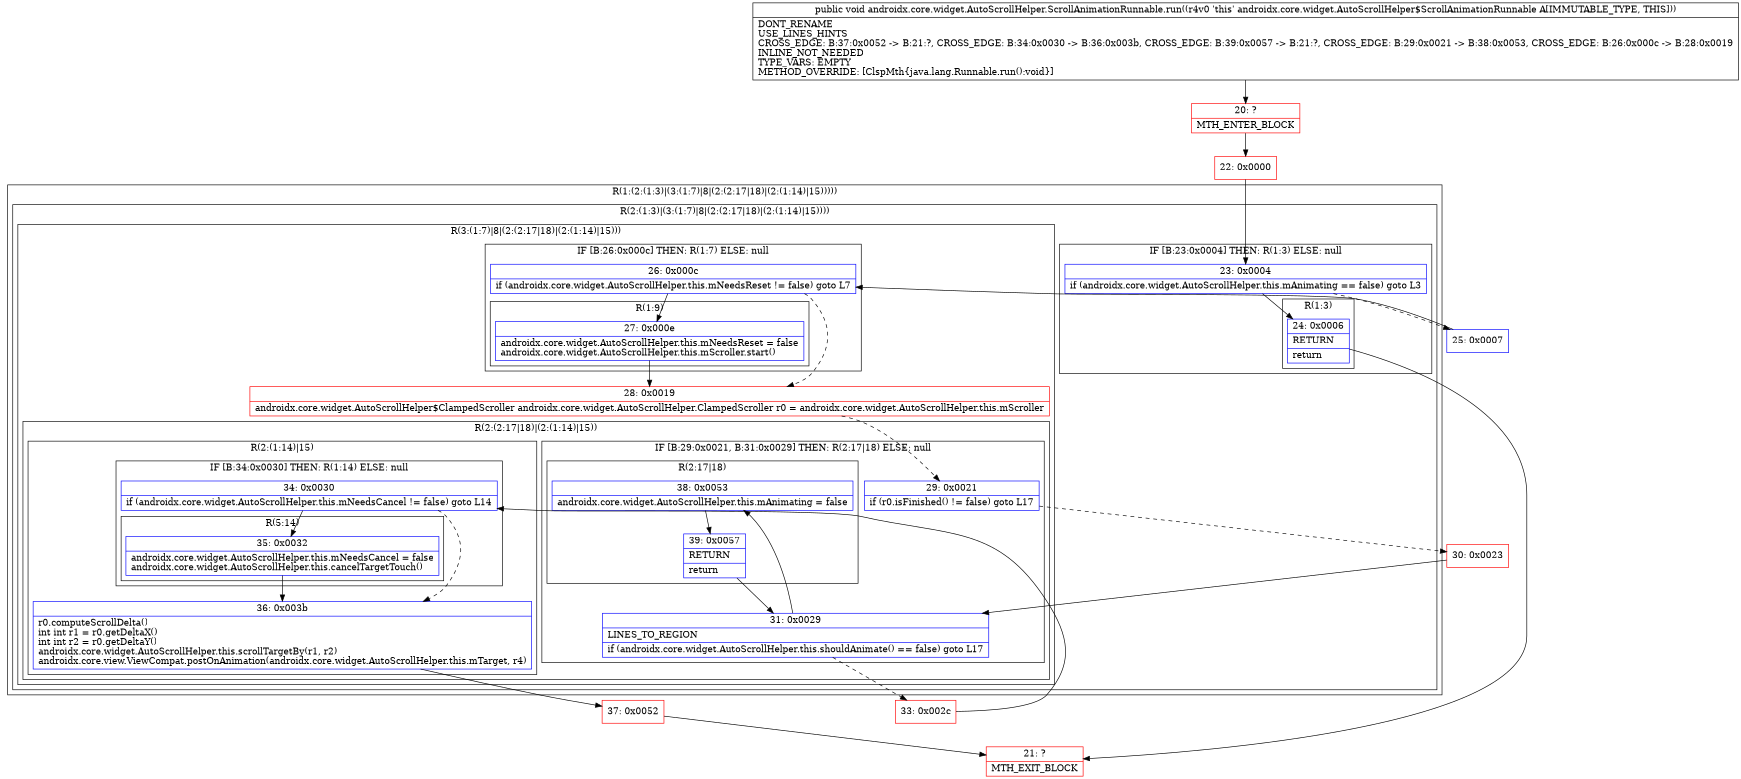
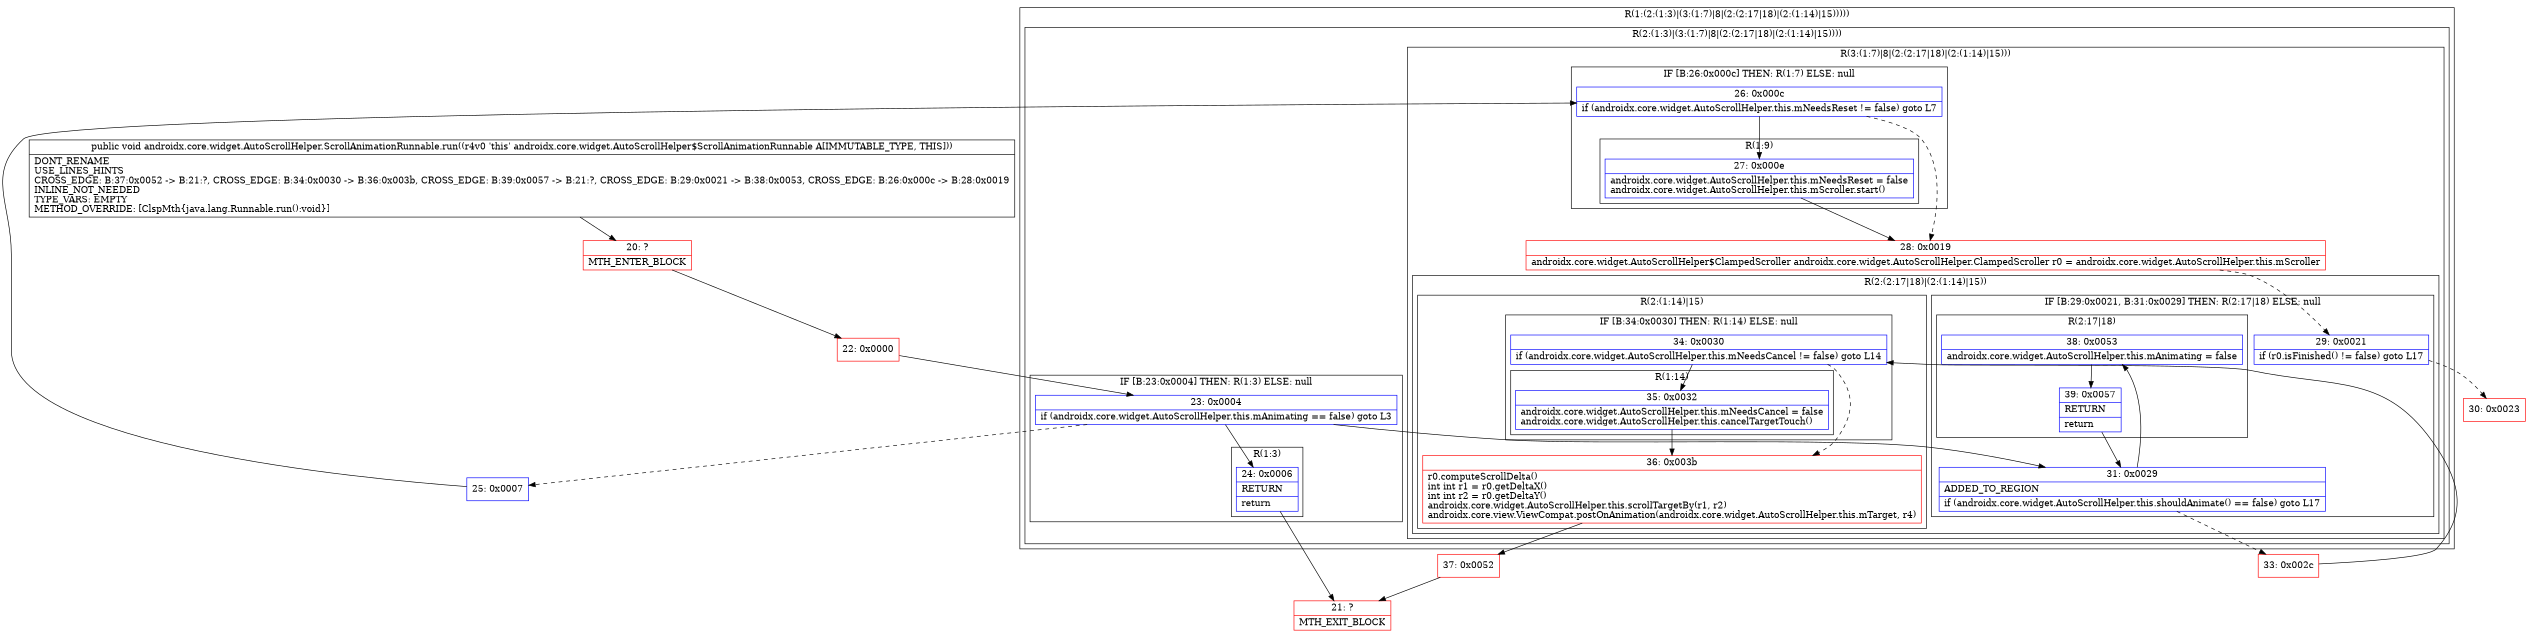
  digraph {
    node [color=blue shape=record]
    n1 [label="{24\:\ 0x0006|RETURN\l|return\l}"]
    n2 [label="{23\:\ 0x0004|if (androidx.core.widget.AutoScrollHelper.this.mAnimating == false) goto L3\l}"]
    n3 [label="{27\:\ 0x000e|androidx.core.widget.AutoScrollHelper.this.mNeedsReset = false\landroidx.core.widget.AutoScrollHelper.this.mScroller.start()\l}"]
    n4 [label="{26\:\ 0x000c|if (androidx.core.widget.AutoScrollHelper.this.mNeedsReset != false) goto L7\l}"]
    n5 [label="{38\:\ 0x0053|androidx.core.widget.AutoScrollHelper.this.mAnimating = false\l}"]
    n6 [label="{39\:\ 0x0057|RETURN\l|return\l}"]
    n7 [label="{29\:\ 0x0021|if (r0.isFinished() != false) goto L17\l}"]
-   n8 [label="{31\:\ 0x0029|LINES_TO_REGION\l|if (androidx.core.widget.AutoScrollHelper.this.shouldAnimate() == false) goto L17\l}"]
+   n8 [label="{31\:\ 0x0029|ADDED_TO_REGION\l|if (androidx.core.widget.AutoScrollHelper.this.shouldAnimate() == false) goto L17\l}"]
    n9 [label="{35\:\ 0x0032|androidx.core.widget.AutoScrollHelper.this.mNeedsCancel = false\landroidx.core.widget.AutoScrollHelper.this.cancelTargetTouch()\l}"]
    n10 [label="{34\:\ 0x0030|if (androidx.core.widget.AutoScrollHelper.this.mNeedsCancel != false) goto L14\l}"]
-   n11 [label="{36\:\ 0x003b|r0.computeScrollDelta()\lint int r1 = r0.getDeltaX()\lint int r2 = r0.getDeltaY()\landroidx.core.widget.AutoScrollHelper.this.scrollTargetBy(r1, r2)\landroidx.core.view.ViewCompat.postOnAnimation(androidx.core.widget.AutoScrollHelper.this.mTarget, r4)\l}"]
+   n11 [color=red label="{36\:\ 0x003b|r0.computeScrollDelta()\lint int r1 = r0.getDeltaX()\lint int r2 = r0.getDeltaY()\landroidx.core.widget.AutoScrollHelper.this.scrollTargetBy(r1, r2)\landroidx.core.view.ViewCompat.postOnAnimation(androidx.core.widget.AutoScrollHelper.this.mTarget, r4)\l}"]
    n12 [color=red label="{28\:\ 0x0019|androidx.core.widget.AutoScrollHelper$ClampedScroller androidx.core.widget.AutoScrollHelper.ClampedScroller r0 = androidx.core.widget.AutoScrollHelper.this.mScroller\l}"]
    n13 [color=red label="{21\:\ ?|MTH_EXIT_BLOCK\l}"]
    n14 [label="{25\:\ 0x0007}"]
    n15 [color=red label="{30\:\ 0x0023}"]
    n16 [color=red label="{33\:\ 0x002c}"]
    n17 [color=red label="{37\:\ 0x0052}"]
    n18 [color=red label="{20\:\ ?|MTH_ENTER_BLOCK\l}"]
    n19 [color=red label="{22\:\ 0x0000}"]
    n20 [label="{public void androidx.core.widget.AutoScrollHelper.ScrollAnimationRunnable.run((r4v0 'this' androidx.core.widget.AutoScrollHelper$ScrollAnimationRunnable A[IMMUTABLE_TYPE, THIS]))  | DONT_RENAME\lUSE_LINES_HINTS\lCROSS_EDGE: B:37:0x0052 \-\> B:21:?, CROSS_EDGE: B:34:0x0030 \-\> B:36:0x003b, CROSS_EDGE: B:39:0x0057 \-\> B:21:?, CROSS_EDGE: B:29:0x0021 \-\> B:38:0x0053, CROSS_EDGE: B:26:0x000c \-\> B:28:0x0019\lINLINE_NOT_NEEDED\lTYPE_VARS: EMPTY\lMETHOD_OVERRIDE: [ClspMth\{java.lang.Runnable.run():void\}]\l}" color=""]
    subgraph cluster_1 {
      label="R(1:(2:(1:3)|(3:(1:7)|8|(2:(2:17|18)|(2:(1:14)|15)))))"
      subgraph cluster_2 {
        label="R(2:(1:3)|(3:(1:7)|8|(2:(2:17|18)|(2:(1:14)|15))))"
        subgraph cluster_3 {
          label="IF [B:23:0x0004] THEN: R(1:3) ELSE: null"
          n2
          subgraph cluster_4 {
            label="R(1:3)"
            n1
          }
        }
        subgraph cluster_5 {
          label="R(3:(1:7)|8|(2:(2:17|18)|(2:(1:14)|15)))"
          n12
          subgraph cluster_6 {
            label="IF [B:26:0x000c] THEN: R(1:7) ELSE: null"
            n4
            subgraph cluster_7 {
              label="R(1:9)"
              n3
            }
          }
          subgraph cluster_8 {
            label="R(2:(2:17|18)|(2:(1:14)|15))"
            subgraph cluster_9 {
              label="IF [B:29:0x0021, B:31:0x0029] THEN: R(2:17|18) ELSE: null"
              n7
              n8
              subgraph cluster_10 {
                label="R(2:17|18)"
                n5
                n6
              }
            }
            subgraph cluster_11 {
              label="R(2:(1:14)|15)"
              n11
              subgraph cluster_12 {
                label="IF [B:34:0x0030] THEN: R(1:14) ELSE: null"
                n10
                subgraph cluster_13 {
-                 label="R(5:14)"
+                 label="R(1:14)"
                  n9
                }
              }
            }
          }
        }
      }
    }
    n1 -> n13
    n2 -> n1
    n2 -> n14 [style=dashed]
    n3 -> n12
    n4 -> n3
    n4 -> n12 [style=dashed]
    n5 -> n6
    n6 -> n8
    n7 -> n15 [style=dashed]
    n8 -> n5
    n8 -> n16 [style=dashed]
    n9 -> n11
    n10 -> n9
    n10 -> n11 [style=dashed]
    n11 -> n17
    n12 -> n7 [style=dashed]
    n14 -> n4
-   n15 -> n8
+   n2 -> n8
    n16 -> n10
    n17 -> n13
    n18 -> n19
    n19 -> n2
    n20 -> n18
  }
